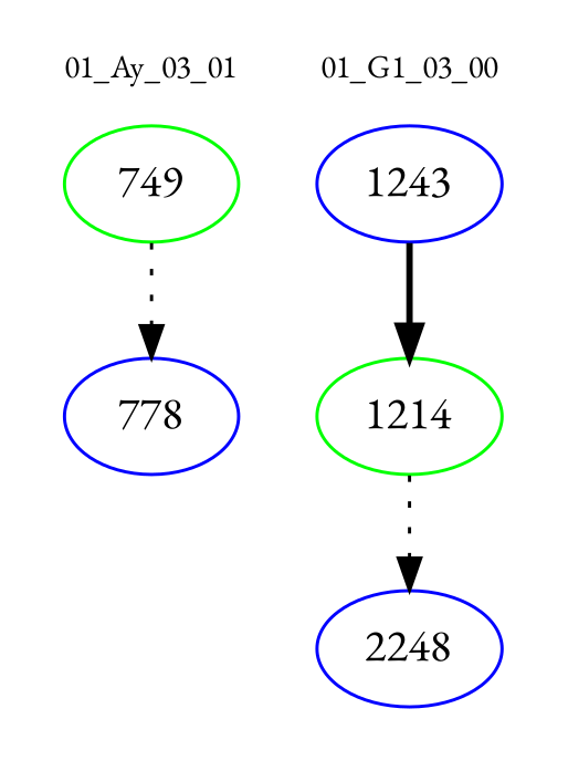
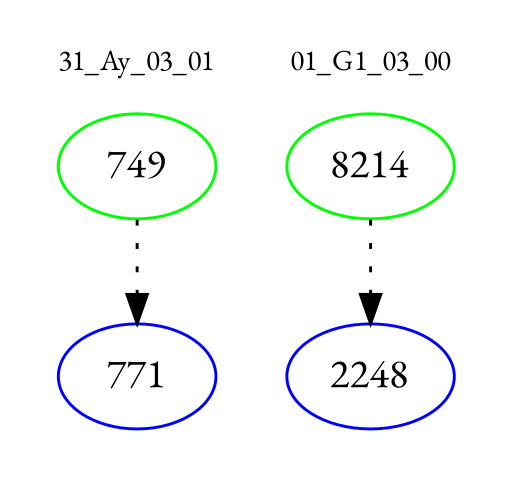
  digraph {
    fontname="EB Garamond"
    node [color=blue fontname="EB Garamond"]
    edge [color=black fontname="EB Garamond" style=dotted]
    n1 [color=green label=749]
-   n2 [label=778]
-   n3 [label=1243]
-   n4 [color=green label=1214]
+   n2 [label=771]
+   n4 [color=green label=8214]
    n5 [label=2248]
    subgraph cluster_1 {
      color=white
      fontsize=10
-     label="01_Ay_03_01"
+     label="31_Ay_03_01"
      n1
      n2
    }
    subgraph cluster_2 {
      color=white
      fontsize=10
      label="01_G1_03_00"
-     n3
      n4
      n5
    }
    n1 -> n2
-   n3 -> n4 [style=bold]
    n4 -> n5
  }
